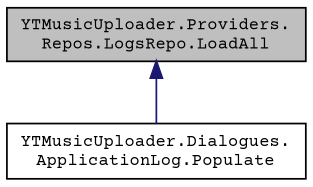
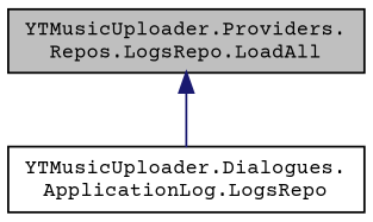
  digraph {
    rankdir=TB
    fontname="Courier Prime"
    node [color=black fontname="Courier Prime" fontsize=10 shape=record style=filled]
    n1 [fillcolor=grey75 fontcolor=black height=0.2 label="YTMusicUploader.Providers.\lRepos.LogsRepo.LoadAll" width=0.4]
-   n2 [fillcolor=white height=0.2 label="YTMusicUploader.Dialogues.\lApplicationLog.Populate" width=0.4]
+   n2 [fillcolor=white height=0.2 label="YTMusicUploader.Dialogues.\lApplicationLog.LogsRepo" width=0.4]
    n1 -> n2 [color=midnightblue dir=back fontname="Courier Prime" fontsize=10 labelfontname=Helvetica labelfontsize=10 style=solid]
  }
